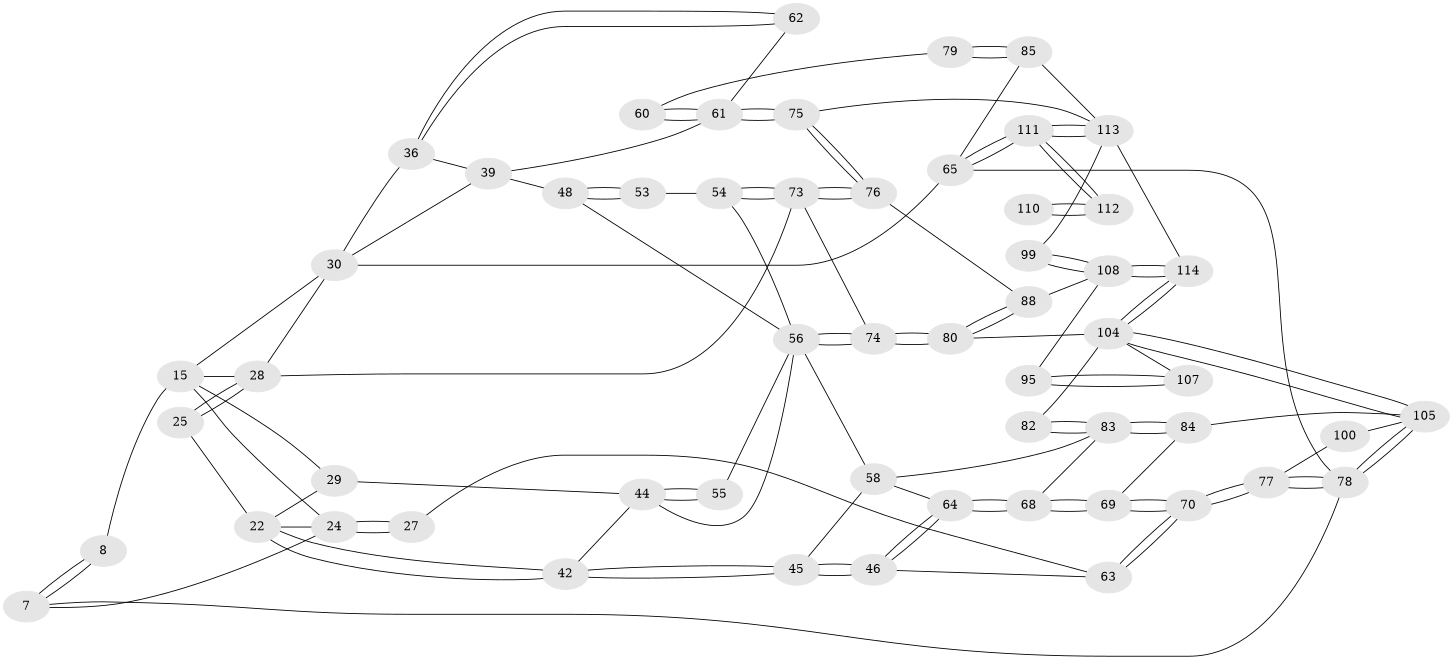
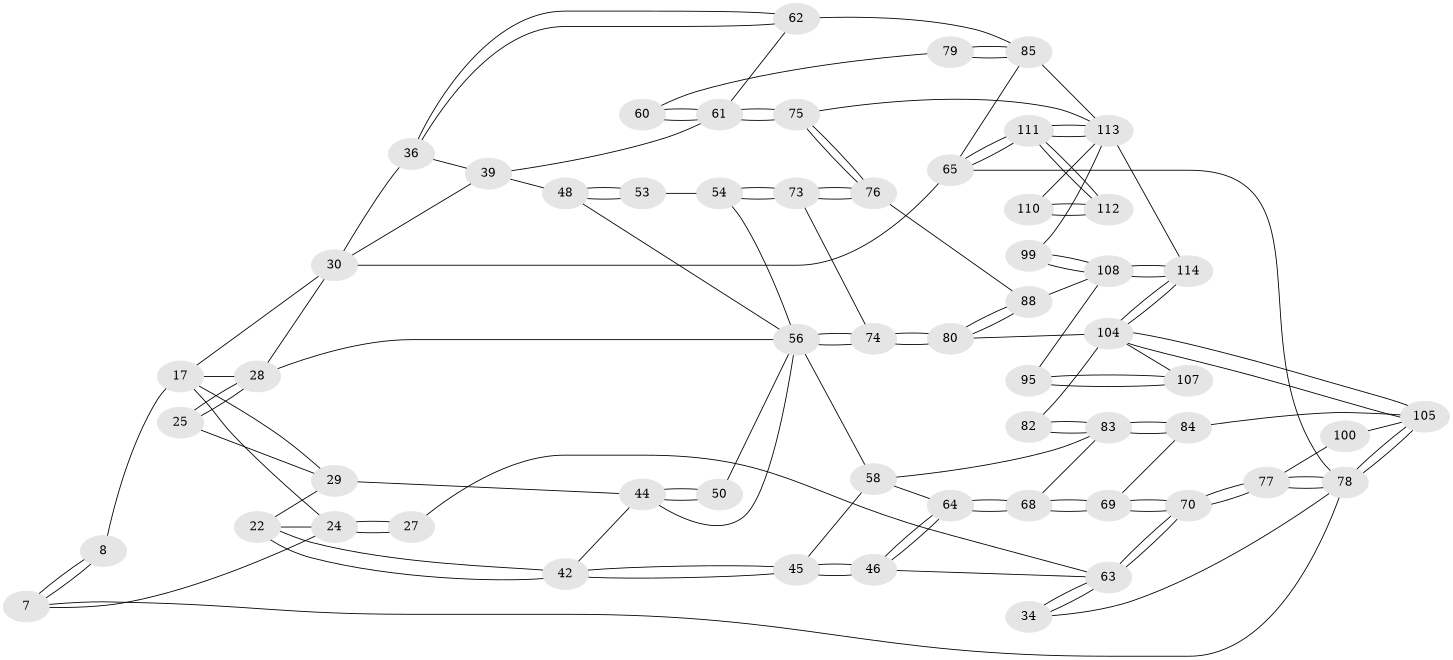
  graph {
    rankdir=LR
    node [color=gray90 style=filled]
    7 [super="+6"]
    8
    24 [super="+17+16+23"]
    78 [super="+12"]
-   15 [super="+9"]
+   15 [super="+9" label=17]
    27
    n7 [label=29 super="+21"]
    28 [super="+20+13+14"]
    30 [super="+29"]
    105 [super="+101"]
    44 [super="+40+41"]
    56 [super="+52+51+49+43"]
    36
    39 [super="+35"]
    65 [super="+11"]
    22
    42
    45
    63 [super="+47+33"]
    25
-   50 [label=55]
+   50
    70
    58 [super="+57"]
    74
    62
    48
    61 [super="+55+38+59"]
    85 [super="+66+67"]
    111
+   34
    53
    75
    46
    64
    83 [super="+72+71"]
    68
    54
    73
    76
    80
    84
    60
    79
    113 [super="+98+97+87"]
    77
    69
    112
    100
    88
    104 [super="+103+102+89"]
    114
    108 [super="+94+93"]
    107 [super="+106+96"]
    82
    95
    99
    110 [super="+109"]
    7 -- 8
    7 -- 8
    7 -- 24 [weight=3]
    7 -- 78
    8 -- 15
    24 -- 27 [weight=2]
    24 -- 27
    78 -- 105
    78 -- 105
    15 -- 24
    15 -- n7
    15 -- 28 [weight=2]
    15 -- 30
    27 -- 63
    n7 -- 44
    28 -- 30
-   28 -- 73
+   28 -- 56
    30 -- 36
    30 -- 39 [weight=2]
    30 -- 65 [weight=2]
    44 -- 56
    44 -- 50 [weight=2]
    44 -- 50
    56 -- 58
    56 -- 74
    56 -- 74
    36 -- 39
    36 -- 62
    36 -- 62
    39 -- 48
    39 -- 61 [weight=2]
    65 -- 78 [weight=2]
    65 -- 85
    65 -- 111
    65 -- 111
    22 -- 24
    22 -- n7
    22 -- 42
    22 -- 42
    42 -- 44
    42 -- 45
    42 -- 45
    45 -- 58
    45 -- 46
    45 -- 46
    63 -- 70
    63 -- 70
-   25 -- 22
+   25 -- n7
    25 -- 28 [weight=2]
    25 -- 28
    50 -- 56
    70 -- 77
    70 -- 77
    58 -- 64
    58 -- 83
    74 -- 80
    74 -- 80
+   62 -- 85
    48 -- 56
    48 -- 53
    48 -- 53
    61 -- 62
    61 -- 75
    61 -- 75
    85 -- 113
    111 -- 113
    111 -- 113
    111 -- 112
    111 -- 112
+   34 -- 78
+   34 -- 63 [weight=2]
+   34 -- 63
    53 -- 54
    75 -- 76
    75 -- 76
    75 -- 113
    46 -- 63
    46 -- 64
    46 -- 64
    64 -- 68
    64 -- 68
    83 -- 84
    83 -- 84
    68 -- 83
    68 -- 69
    68 -- 69
    54 -- 56
    54 -- 73
    54 -- 73
    73 -- 74
    73 -- 76
    73 -- 76
    76 -- 88
    80 -- 88
    80 -- 88
    80 -- 104
    84 -- 105
    60 -- 61 [weight=2]
    60 -- 61
    60 -- 79
    79 -- 85 [weight=2]
    79 -- 85
    113 -- 114
    77 -- 78
    77 -- 78
    77 -- 100
    69 -- 70
    69 -- 70
    69 -- 84
    100 -- 105 [weight=2]
    88 -- 108
    104 -- 105 [weight=2]
    104 -- 105
    104 -- 114
    104 -- 114
    104 -- 107 [weight=3]
    108 -- 114
    108 -- 114
    82 -- 83 [weight=2]
    82 -- 83
    82 -- 104
    95 -- 108
    95 -- 107 [weight=2]
    95 -- 107
    99 -- 113
    99 -- 108 [weight=2]
    99 -- 108
+   110 -- 113 [weight=2]
    110 -- 112 [weight=2]
    110 -- 112
  }
